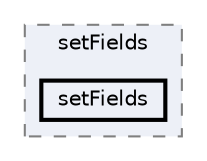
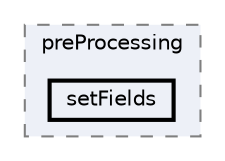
  digraph {
    compound=true
    n1 [color=black fillcolor="#edf0f7" fontname=Helvetica fontsize=10 height=0.2 label=setFields shape=box style="filled,bold" width=0.4]
    subgraph cluster_1 {
      bgcolor="#edf0f7"
      fontname=Helvetica
      fontsize=10
-     label=setFields
+     label=preProcessing
      pencolor=grey50
      style="filled,dashed"
      n1
    }
  }
